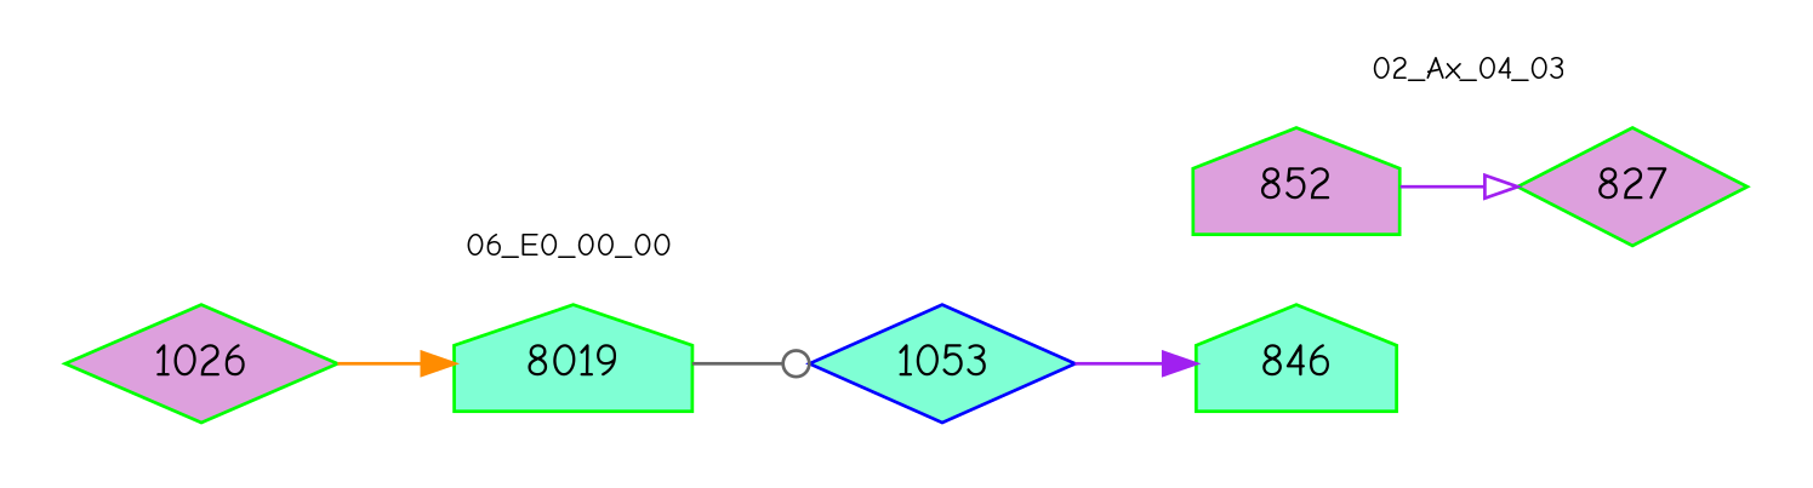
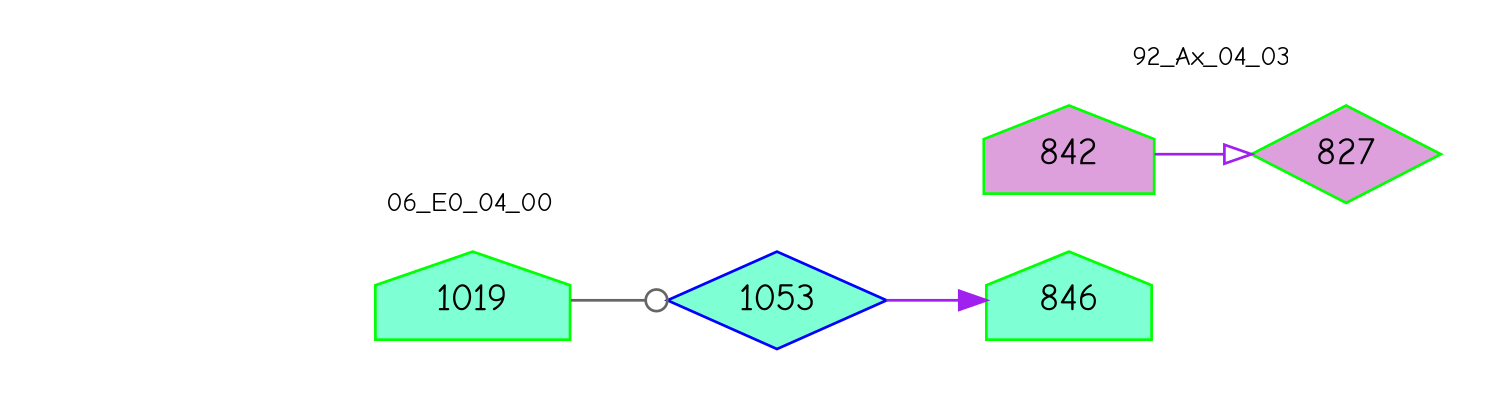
  digraph {
    fontname="Comic Neue"
    rankdir=LR
    node [color=green fillcolor=plum fontname="Comic Neue" shape=house style=filled]
    edge [arrowhead=normal color=purple fontname="Comic Neue"]
-   n1 [label=852]
+   n1 [label=842]
    n2 [label=827 shape=diamond]
    n3 [fillcolor=aquamarine label=846]
-   n4 [label=1026 shape=diamond]
-   n5 [fillcolor=aquamarine label=8019]
+   n5 [fillcolor=aquamarine label=1019]
    n6 [color=blue fillcolor=aquamarine label=1053 shape=diamond]
    subgraph cluster_1 {
      color=white
      fontsize=10
-     label="02_Ax_04_03"
+     label="92_Ax_04_03"
      n1
      n2
      n3
    }
    subgraph cluster_2 {
      color=white
      fontsize=10
-     label="06_E0_00_00"
-     n4
+     label="06_E0_04_00"
      n5
      n6
    }
    n1 -> n2 [arrowhead=onormal]
-   n4 -> n5 [color=darkorange]
    n5 -> n6 [arrowhead=odot color=gray40]
    n6 -> n3
  }
